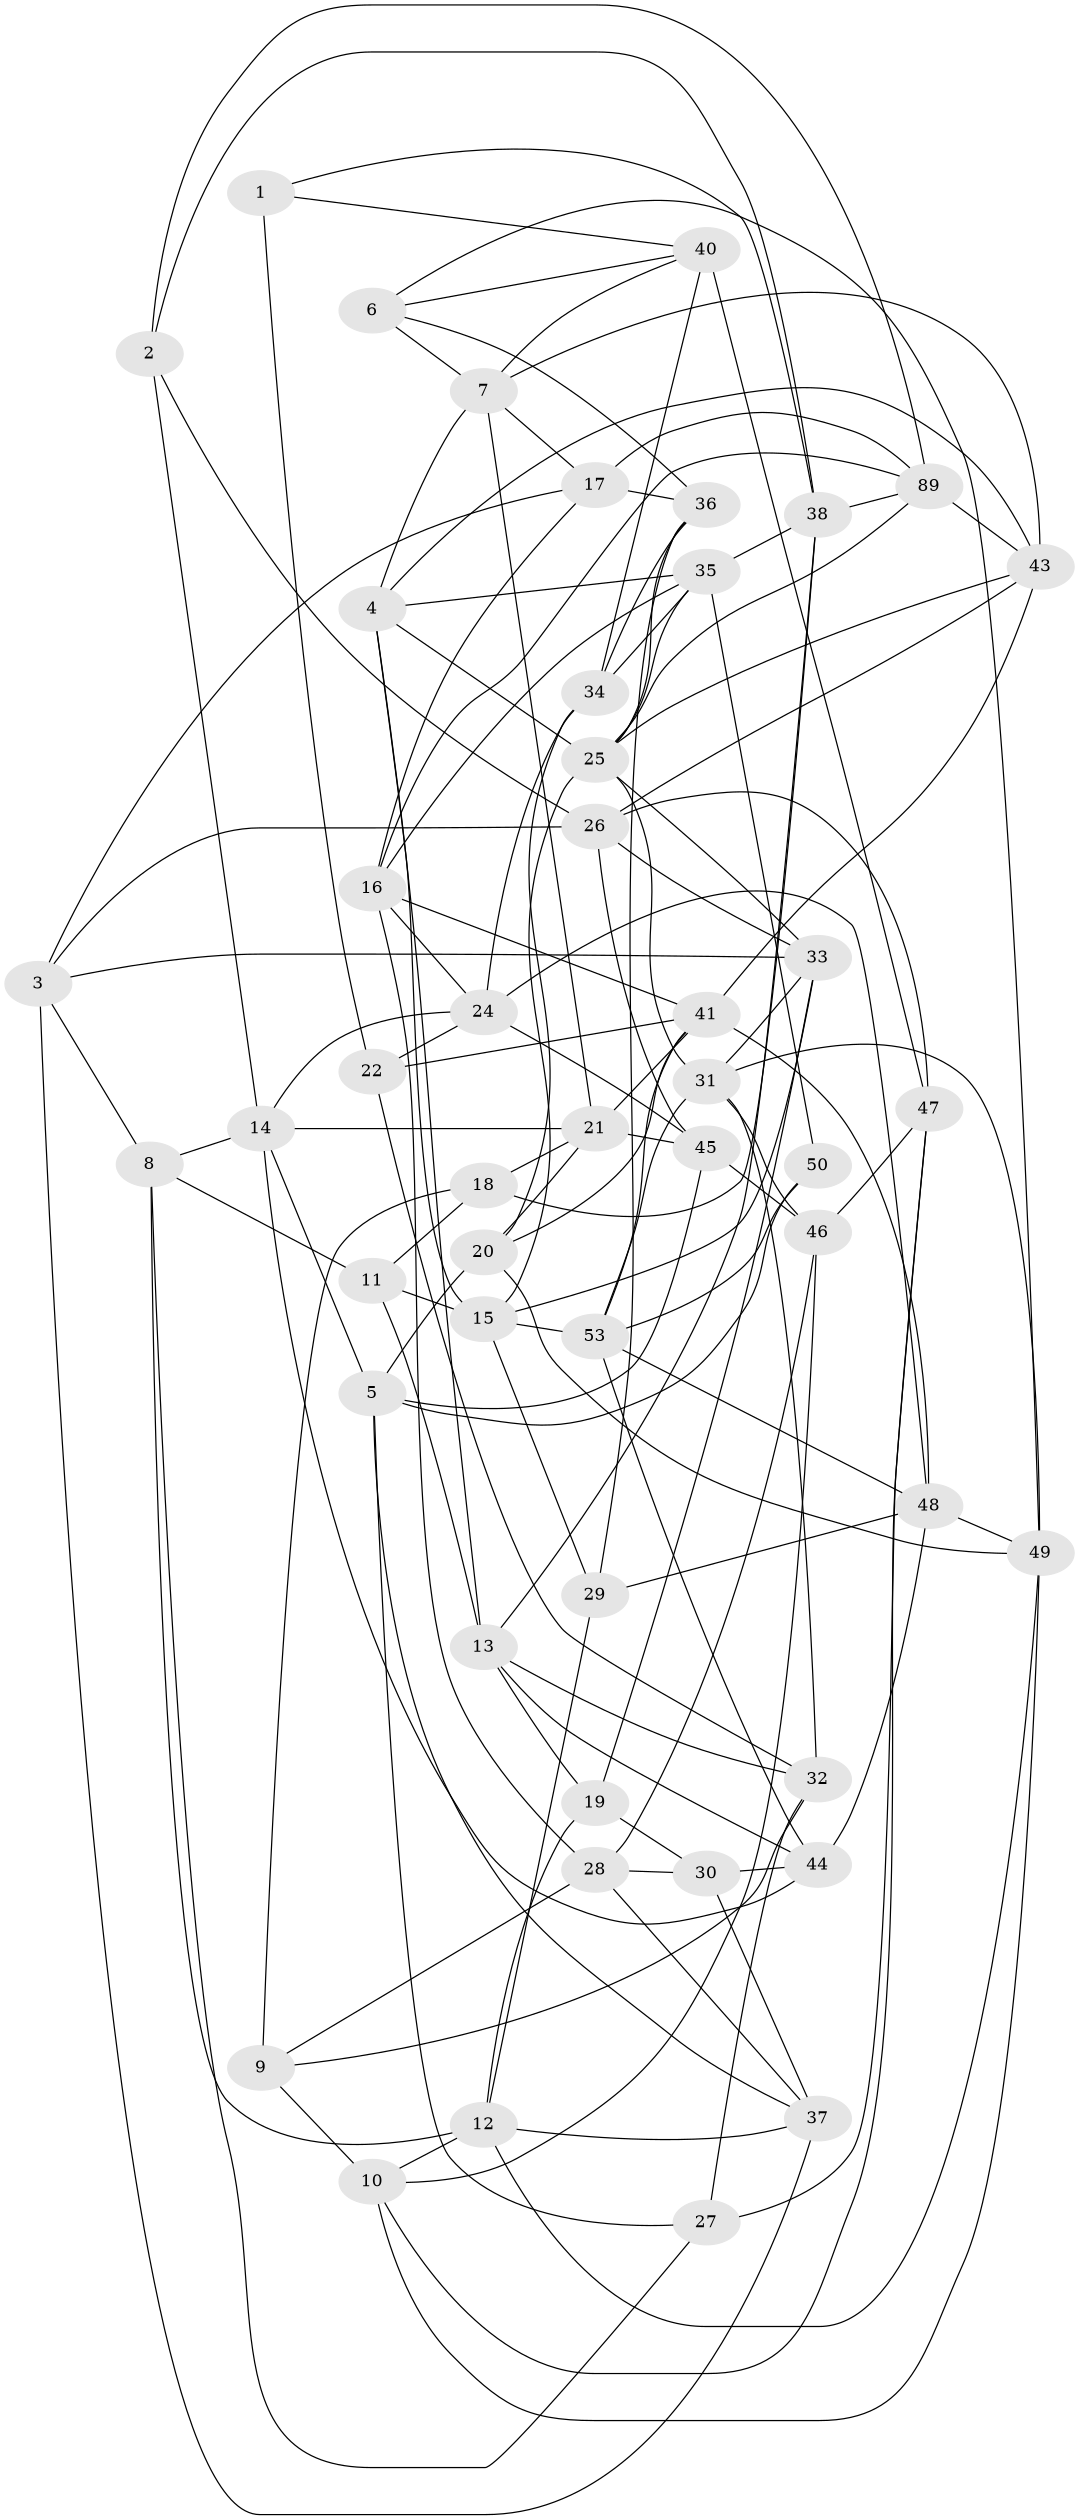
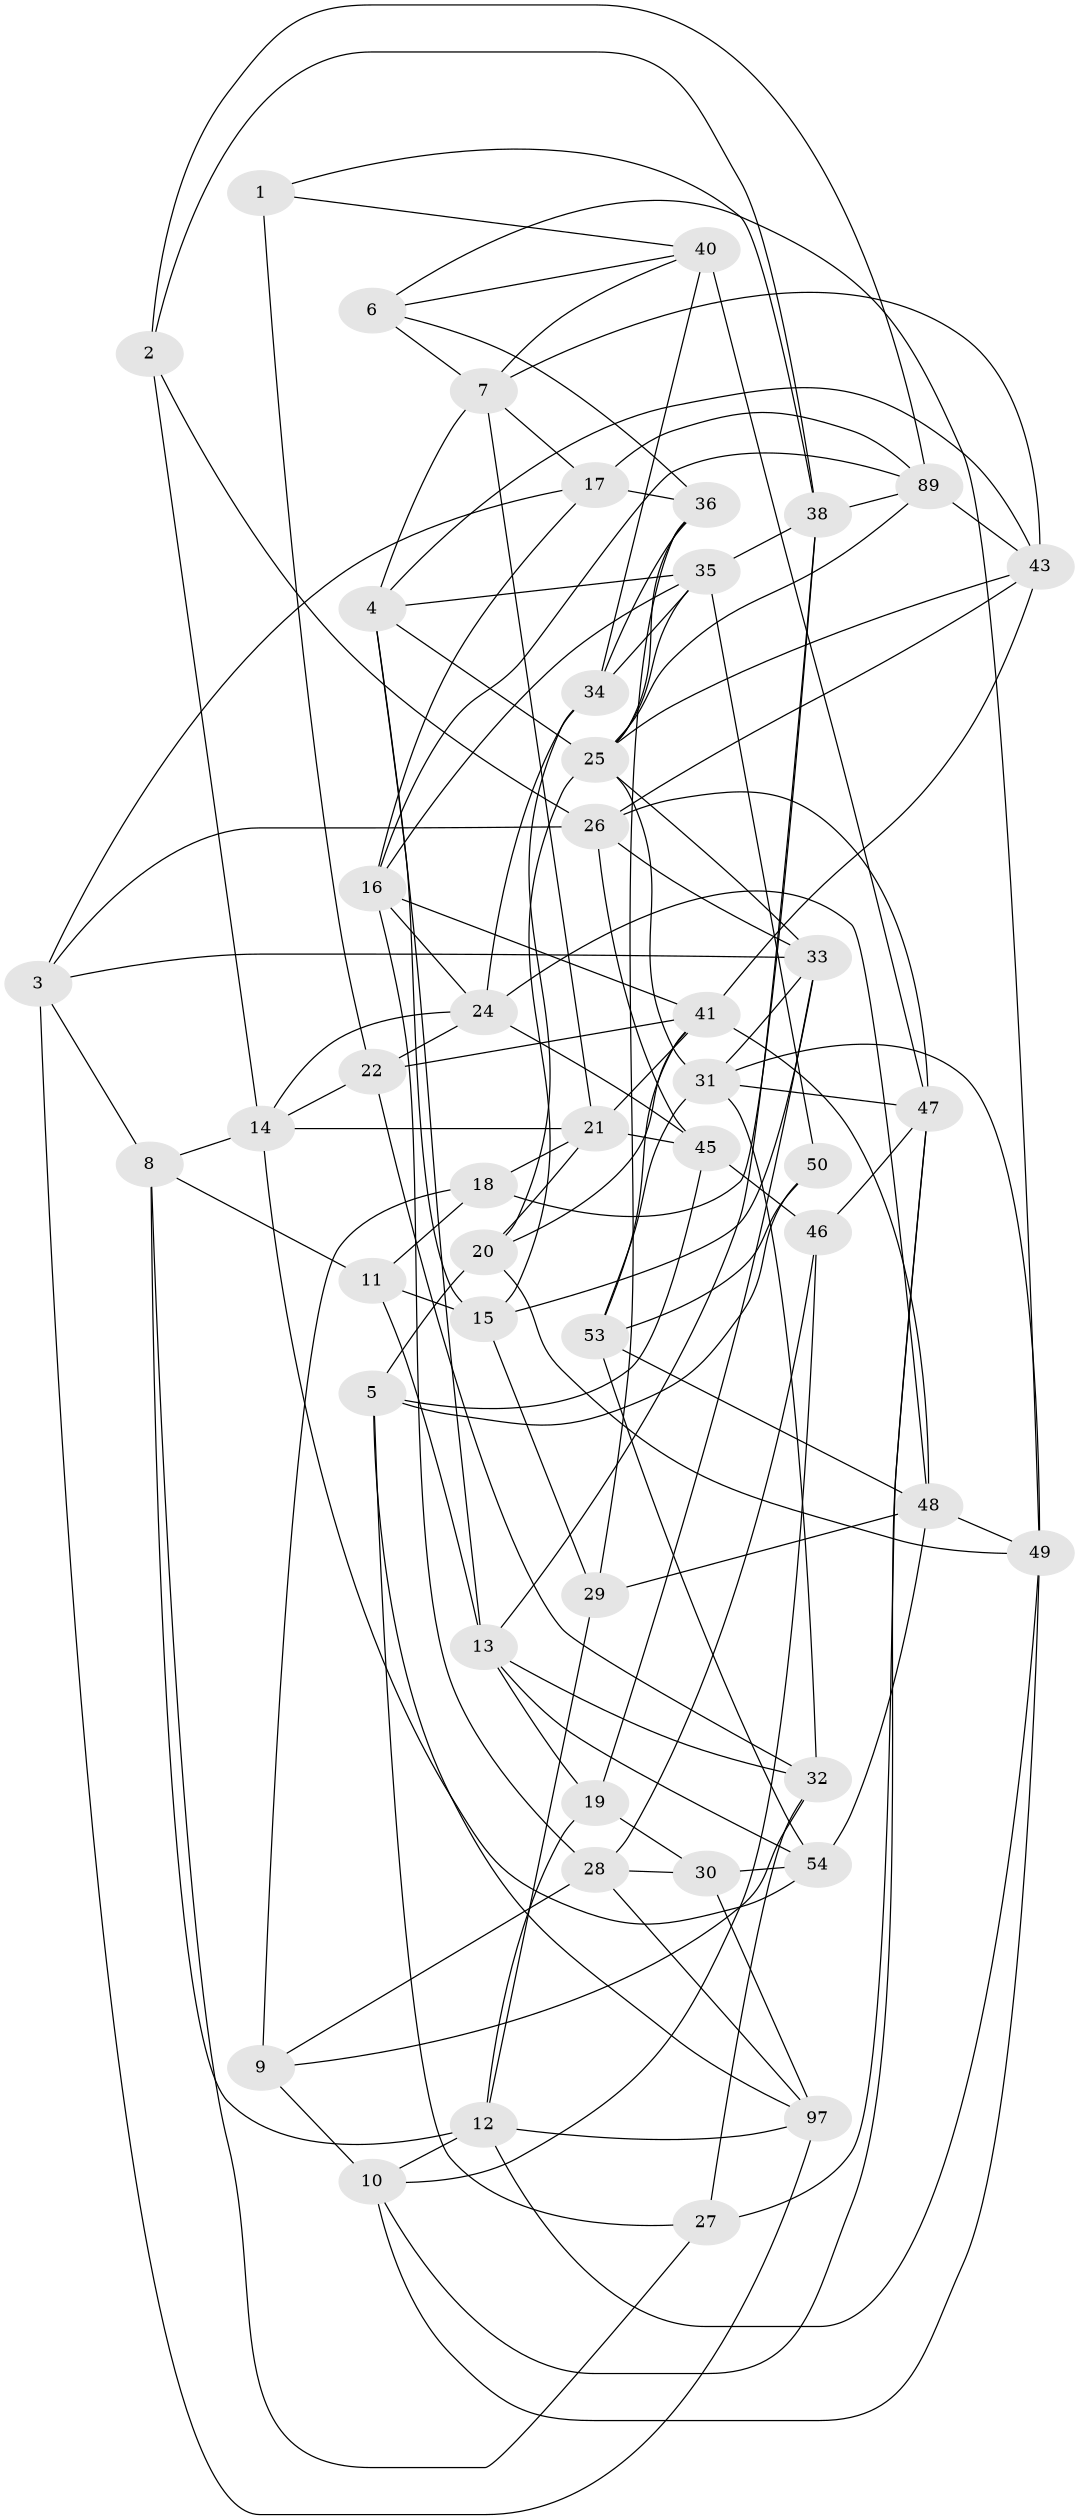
  graph {
    rankdir=LR
    node [color=gray90 style=filled]
    edge [weight=1.0]
    1
    22
    38
    40
    32
    24
    41
    n8 [label=89]
    47
    2
    14
    26
    21
-   44
+   44 [label=54]
    33
    43
    45
    3
    8
    17
-   37
+   37 [label=97]
    27
    11
    12
    36
    4
    7
    13
    15
    25
    35
    19
    29
    n34 [label=53]
    31
    50
    5
    20
    49
    34
    46
    6
    18
    9
    10
    28
    30
    48
    16
    1 -- 22
    1 -- 38
    1 -- 40 [weight=2.0]
    22 -- 32
    22 -- 24
    22 -- 41
    38 -- n8
    40 -- 47 [weight=2.0]
    24 -- 45
    24 -- 34
    24 -- 48
    41 -- 43
    41 -- 48
    n8 -- 43
    2 -- 38
    2 -- n8
    2 -- 14
    2 -- 26
-   14 -- 5
+   14 -- 22
    14 -- 24
    14 -- 21
    14 -- 44
    26 -- 47
    26 -- 33
    26 -- 43
    26 -- 45
    21 -- 41
    21 -- 45
    44 -- 48
    45 -- 46
    3 -- 26
    3 -- 33
    3 -- 8 [weight=2.0]
    3 -- 17
    3 -- 37
    8 -- 14
    8 -- 27
    8 -- 11
    8 -- 12
    17 -- n8
    17 -- 36
    27 -- 32
    27 -- 47
    11 -- 13
    11 -- 15
    11 -- 18
    12 -- 37
    12 -- 19
    12 -- 29
    12 -- 49
    4 -- 43
    4 -- 7
    4 -- 13
    4 -- 15
    4 -- 25
    4 -- 35
    7 -- 40
    7 -- 21
    7 -- 43
    7 -- 17
    13 -- 38
    13 -- 32
    13 -- 44
    13 -- 19
    15 -- 33
    15 -- 25
    15 -- 29
-   15 -- n34
    25 -- n8
    25 -- 33
    25 -- 43
    25 -- 36
    25 -- 35
    25 -- 31
    35 -- 38
    35 -- 50
    19 -- 33
    19 -- 30
    29 -- 36
    29 -- 48
    n34 -- 41
    n34 -- 44
    n34 -- 31
    n34 -- 50
    n34 -- 48
    31 -- 32
    31 -- 33
    31 -- 49
-   31 -- 46 [weight=2.0]
+   31 -- 47 [weight=2.0]
    5 -- 45
    5 -- 37
    5 -- 27
    5 -- 50
    5 -- 20 [weight=2.0]
    20 -- 41
    20 -- 21
    20 -- 49
    20 -- 34
    34 -- 40 [weight=2.0]
    34 -- 36
    34 -- 35
    46 -- 47
    6 -- 40
    6 -- 36
    6 -- 7
    6 -- 49
    18 -- 38
    18 -- 21
    9 -- 32 [weight=2.0]
    9 -- 18
    9 -- 10
    9 -- 28
    10 -- 47
    10 -- 12
    10 -- 49
    10 -- 46
    28 -- 37
    28 -- 46
    28 -- 30 [weight=2.0]
    30 -- 44 [weight=2.0]
    30 -- 37
    48 -- 49
    16 -- 24
    16 -- 41
    16 -- n8
    16 -- 17
    16 -- 35
    16 -- 28
  }
